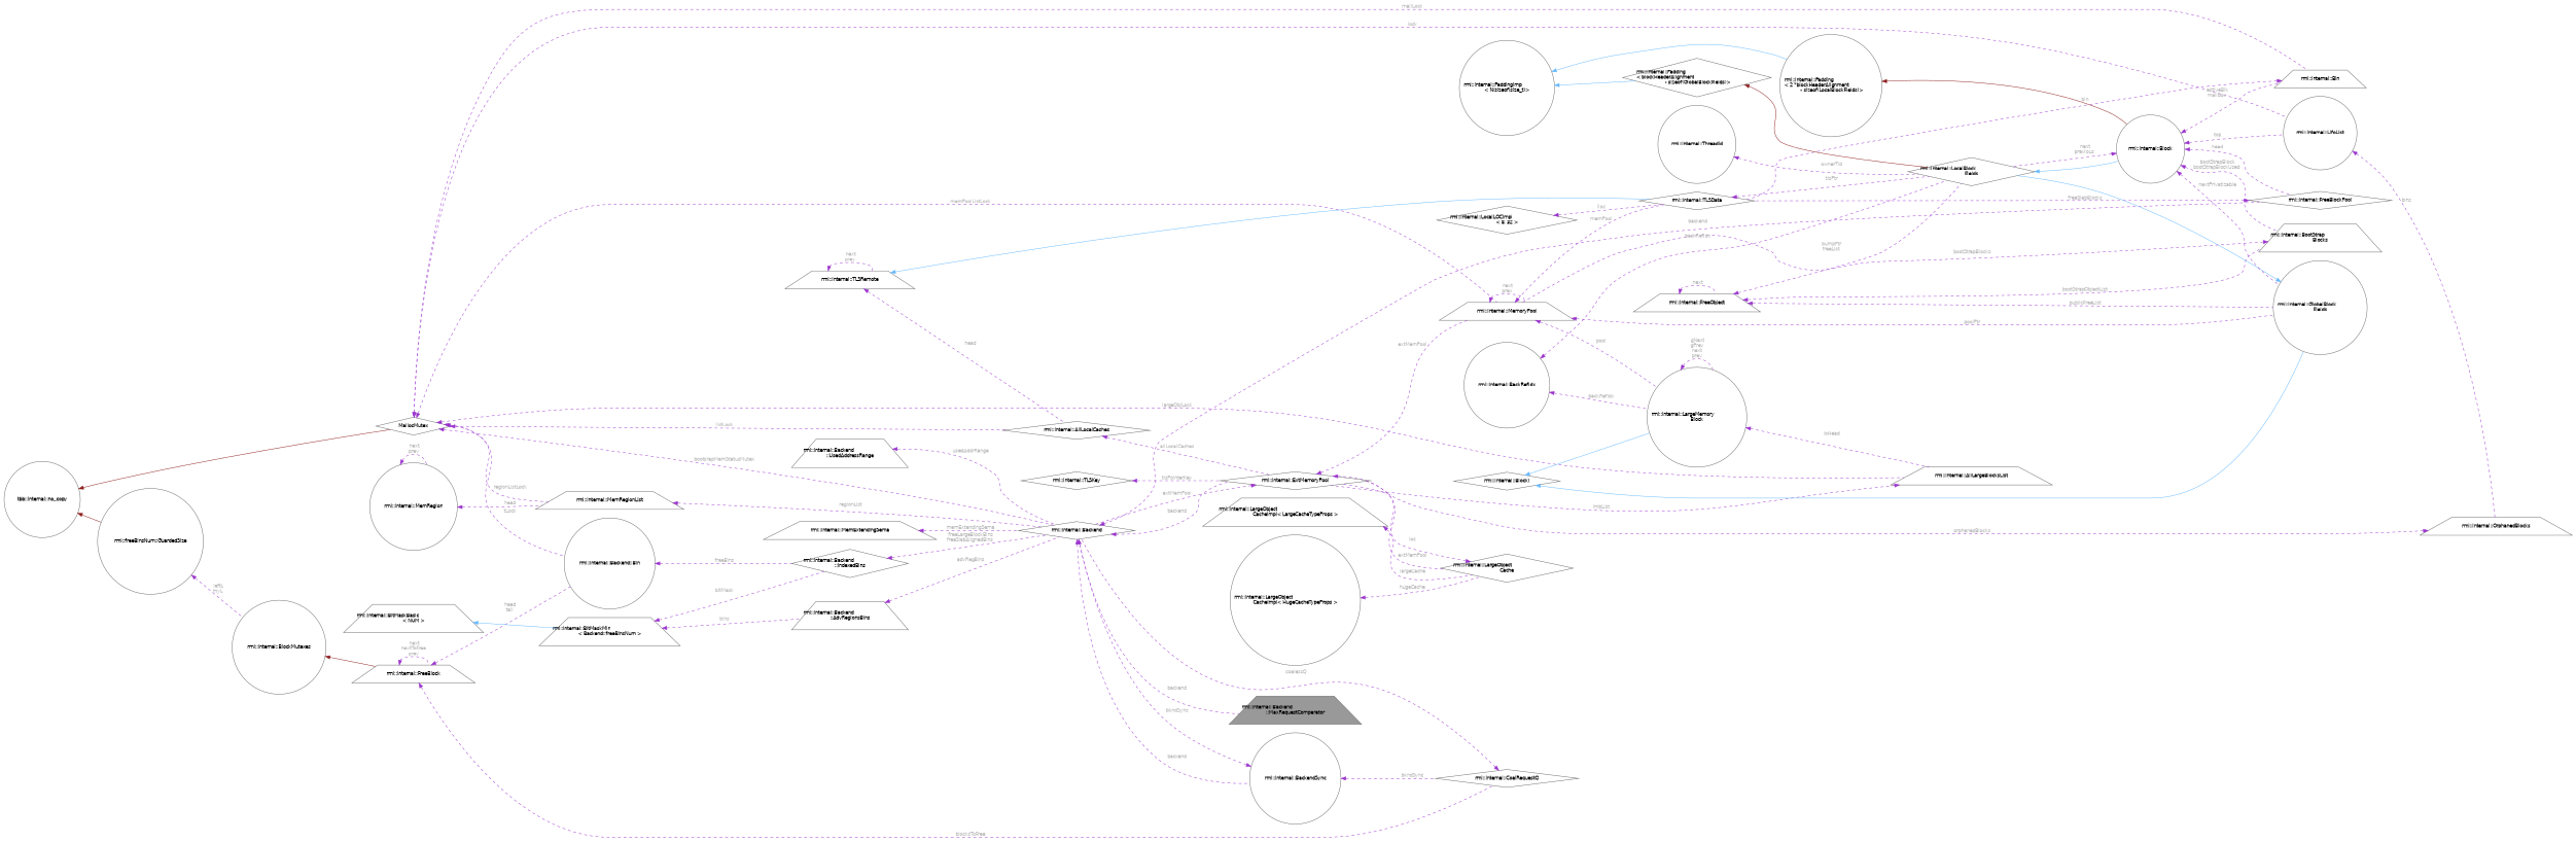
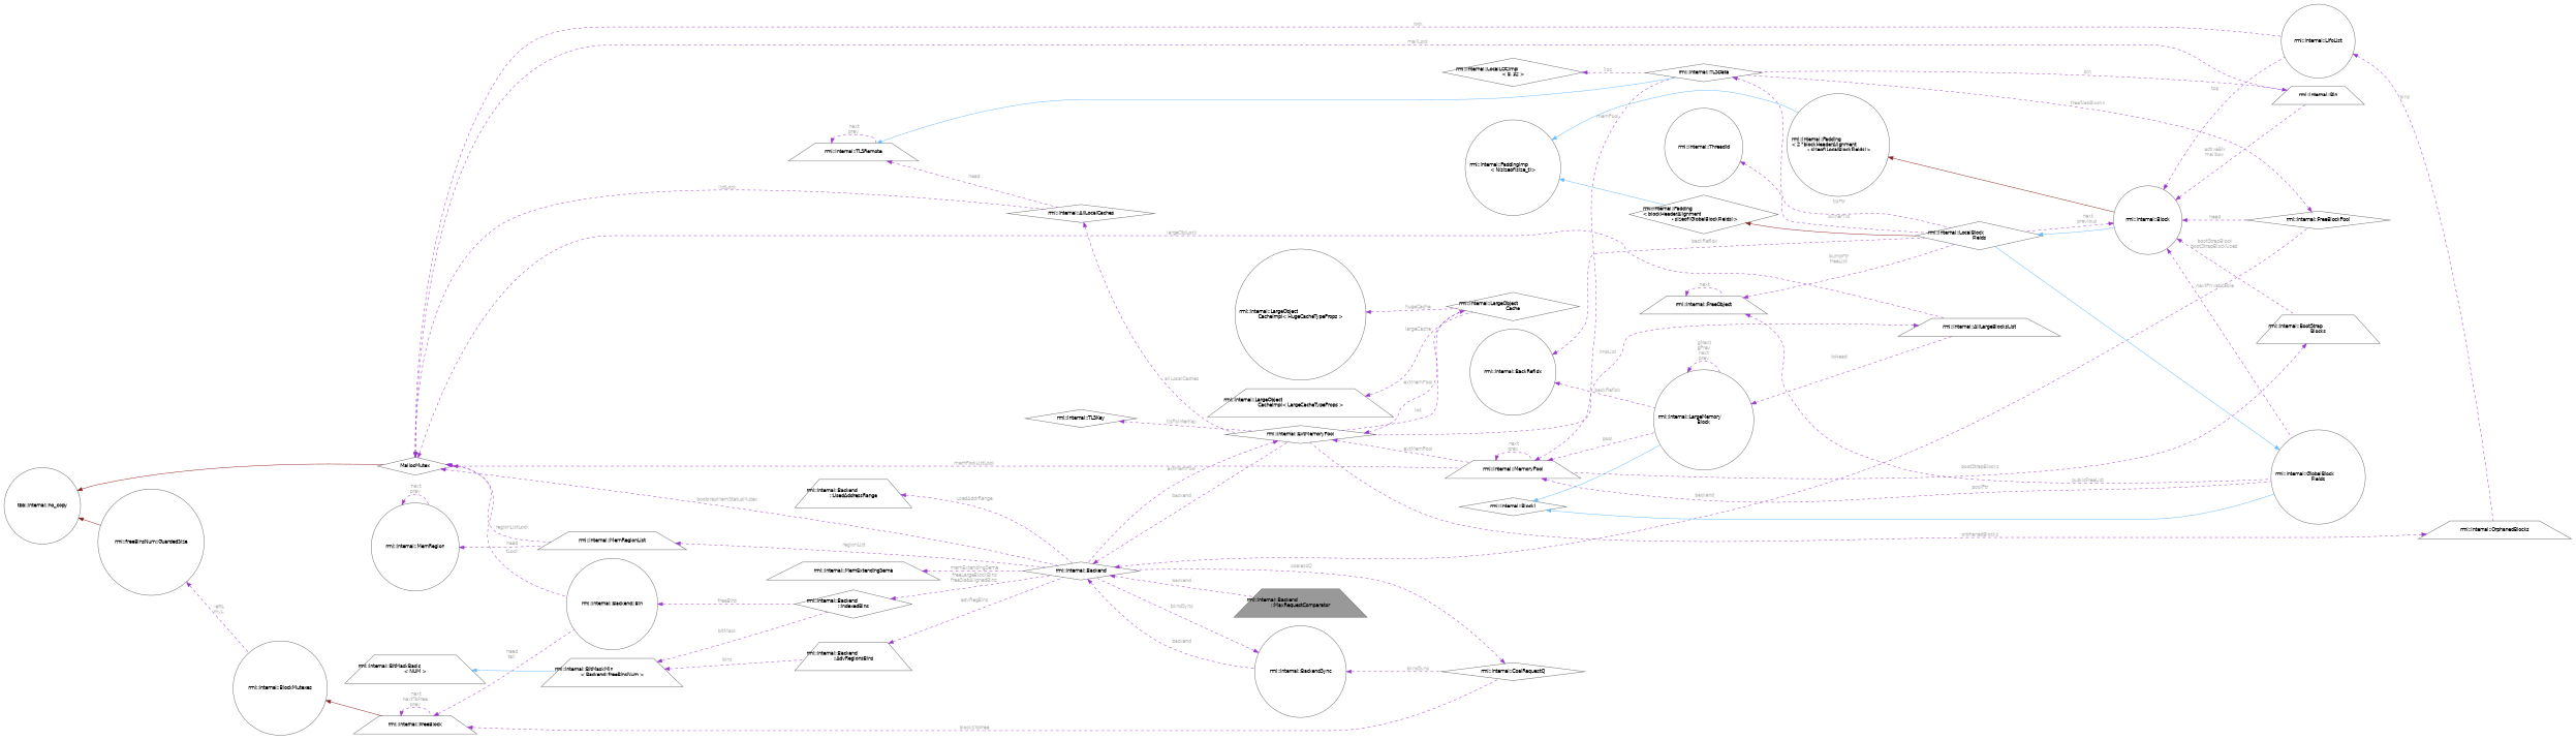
  digraph {
    rankdir=LR
    node [color=gray40 fillcolor=white fontname=Helvetica fontsize=10 shape=trapezium style=filled]
    edge [color=darkorchid3 dir=back fontcolor=grey fontname=Helvetica fontsize=10 labelfontname=Helvetica labelfontsize=10 style=dashed]
    n1 [fillcolor=grey60 fontcolor=black height=0.2 label="rml::internal::Backend\l::MaxRequestComparator" width=0.4]
    n2 [height=0.2 label="rml::internal::Backend" shape=diamond width=0.4]
    n3 [height=0.2 label="rml::internal::ExtMemoryPool" shape=diamond width=0.4]
    n4 [height=0.2 label="rml::internal::FreeBlockPool" shape=diamond width=0.4]
    n5 [height=0.2 label="rml::internal::BackendSync" shape=circle width=0.4]
    n6 [height=0.2 label="rml::internal::LargeObject\lCache" shape=diamond width=0.4]
    n7 [height=0.2 label="rml::internal::MemoryPool" width=0.4]
    n8 [height=0.2 label="rml::internal::TLSData" shape=diamond width=0.4]
    n9 [height=0.2 label="rml::internal::CoalRequestQ" shape=diamond width=0.4]
    n10 [height=0.2 label="rml::internal::GlobalBlock\lFields" shape=circle width=0.4]
    n11 [height=0.2 label="rml::internal::LargeMemory\lBlock" shape=circle width=0.4]
    n12 [height=0.2 label="rml::internal::LargeObject\lCacheImpl\< HugeCacheTypeProps \>" shape=circle width=0.4]
    n13 [height=0.2 label="rml::internal::LargeObject\lCacheImpl\< LargeCacheTypeProps \>" width=0.4]
    n14 [height=0.2 label="rml::internal::AllLocalCaches" shape=diamond width=0.4]
    n15 [height=0.2 label="rml::internal::TLSRemote" width=0.4]
    n16 [height=0.2 label="rml::internal::LocalBlock\lFields" shape=diamond width=0.4]
    n17 [height=0.2 label=MallocMutex shape=diamond width=0.4]
    n18 [height=0.2 label="rml::internal::LifoList" shape=circle width=0.4]
    n19 [height=0.2 label="rml::internal::Bin" width=0.4]
    n20 [height=0.2 label="rml::internal::AllLargeBlocksList" width=0.4]
    n21 [height=0.2 label="rml::internal::MemRegionList" width=0.4]
    n22 [height=0.2 label="rml::internal::Backend::Bin" shape=circle width=0.4]
    n23 [height=0.2 label="rml::internal::OrphanedBlocks" width=0.4]
    n24 [height=0.2 label="rml::internal::BootStrap\lBlocks" width=0.4]
    n25 [height=0.2 label="rml::internal::Backend\l::IndexedBins" shape=diamond width=0.4]
    n26 [height=0.2 label="tbb::internal::no_copy" shape=circle width=0.4]
    n27 [height=0.2 label="rml::freeBinsNum::GuardedSize" shape=circle width=0.4]
    n28 [height=0.2 label="rml::internal::BlockMutexes" shape=circle width=0.4]
    n29 [height=0.2 label="rml::internal::Block" shape=circle width=0.4]
    n30 [height=0.2 label="rml::internal::BlockI" shape=diamond width=0.4]
    n31 [height=0.2 label="rml::internal::FreeObject" width=0.4]
    n32 [height=0.2 label="rml::internal::Padding\l\< blockHeaderAlignment\l - sizeof(GlobalBlockFields)\>" shape=diamond width=0.4]
    n33 [height=0.2 label="rml::internal::PaddingImpl\l\< N/sizeof(size_t)\>" shape=circle width=0.4]
    n34 [height=0.2 label="rml::internal::Padding\l\< 2 *blockHeaderAlignment\l - sizeof(LocalBlockFields)\>" shape=circle width=0.4]
    n35 [height=0.2 label="rml::internal::LocalLOCImpl\l\< 8, 32 \>" shape=diamond width=0.4]
    n36 [height=0.2 label="rml::internal::ThreadId" shape=circle width=0.4]
    n37 [height=0.2 label="rml::internal::BackRefIdx" shape=circle width=0.4]
    n38 [height=0.2 label="rml::internal::TLSKey" shape=diamond width=0.4]
    n39 [height=0.2 label="rml::internal::MemRegion" shape=circle width=0.4]
    n40 [height=0.2 label="rml::internal::FreeBlock" width=0.4]
    n41 [height=0.2 label="rml::internal::MemExtendingSema" width=0.4]
    n42 [height=0.2 label="rml::internal::Backend\l::UsedAddressRange" width=0.4]
    n43 [height=0.2 label="rml::internal::Backend\l::AdvRegionsBins" width=0.4]
    n44 [height=0.2 label="rml::internal::BitMaskMin\l\< Backend::freeBinsNum \>" width=0.4]
    n45 [height=0.2 label="rml::internal::BitMaskBasic\l\< NUM \>" width=0.4]
    n2 -> n1 [label=" backend"]
    n2 -> n3 [label=" backend"]
    n2 -> n4 [label=" backend"]
    n2 -> n5 [label=" backend"]
    n3 -> n2 [label=" extMemPool"]
    n3 -> n6 [label=" extMemPool"]
    n3 -> n7 [label=" extMemPool"]
    n4 -> n8 [label=" freeSlabBlocks"]
    n5 -> n2 [label=" bkndSync"]
    n5 -> n9 [label=" bkndSync"]
    n6 -> n3 [label=" loc"]
    n7 -> n7 [label=" next\nprev"]
    n7 -> n8 [label=" memPool"]
    n7 -> n10 [label=" poolPtr"]
    n7 -> n11 [label=" pool"]
    n8 -> n16 [label=" tlsPtr"]
    n9 -> n2 [label=" coalescQ"]
    n10 -> n16 [color=steelblue1 style=solid fontcolor=""]
    n11 -> n11 [label=" gNext\ngPrev\nnext\nprev"]
    n11 -> n20 [label=" loHead"]
    n12 -> n6 [label=" hugeCache"]
    n13 -> n6 [label=" largeCache"]
    n14 -> n3 [label=" allLocalCaches"]
    n15 -> n8 [color=steelblue1 style=solid fontcolor=""]
    n15 -> n14 [label=" head"]
    n15 -> n15 [label=" next\nprev"]
    n16 -> n29 [color=steelblue1 style=solid fontcolor=""]
    n17 -> n2 [label=" bootsrapMemStatusMutex"]
    n17 -> n7 [label=" memPoolListLock"]
    n17 -> n14 [label=" listLock"]
    n17 -> n18 [label=" lock"]
    n17 -> n19 [label=" mailLock"]
    n17 -> n20 [label=" largeObjLock"]
    n17 -> n21 [label=" regionListLock"]
    n17 -> n22 [label=" tLock"]
    n18 -> n23 [label=" bins"]
    n19 -> n8 [label=" bin"]
    n20 -> n3 [label=" lmbList"]
    n21 -> n2 [label=" regionList"]
    n22 -> n25 [label=" freeBins"]
    n23 -> n3 [label=" orphanedBlocks"]
    n24 -> n7 [label=" bootStrapBlocks"]
    n25 -> n2 [label=" freeLargeBlockBins\nfreeSlabAlignedBins"]
    n26 -> n17 [color=firebrick4 style=solid fontcolor=""]
    n26 -> n27 [color=firebrick4 style=solid fontcolor=""]
    n27 -> n28 [label=" leftL\nmyL"]
    n28 -> n40 [color=firebrick4 style=solid fontcolor=""]
    n29 -> n4 [label=" head"]
    n29 -> n10 [label=" nextPrivatizable"]
    n29 -> n16 [label=" next\nprevious"]
    n29 -> n18 [label=" top"]
    n29 -> n19 [label=" activeBlk\nmailbox"]
    n29 -> n24 [label=" bootStrapBlock\nbootStrapBlockUsed"]
    n30 -> n10 [color=steelblue1 style=solid fontcolor=""]
    n30 -> n11 [color=steelblue1 style=solid fontcolor=""]
    n31 -> n10 [label=" publicFreeList"]
    n31 -> n16 [label=" bumpPtr\nfreeList"]
-   n31 -> n24 [label=" bootStrapObjectList"]
    n31 -> n31 [label=" next"]
    n32 -> n16 [color=firebrick4 style=solid fontcolor=""]
    n33 -> n32 [color=steelblue1 style=solid fontcolor=""]
    n33 -> n34 [color=steelblue1 style=solid fontcolor=""]
    n34 -> n29 [color=firebrick4 style=solid fontcolor=""]
    n35 -> n8 [label=" lloc"]
    n36 -> n16 [label=" ownerTid"]
    n37 -> n11 [label=" backRefIdx"]
    n37 -> n16 [label=" backRefIdx"]
    n38 -> n3 [label=" tlsPointerKey"]
    n39 -> n21 [label=" head"]
    n39 -> n39 [label=" next\nprev"]
    n40 -> n9 [label=" blocksToFree"]
    n40 -> n22 [label=" head\ntail"]
    n40 -> n40 [label=" next\nnextToFree\nprev"]
    n41 -> n2 [label=" memExtendingSema"]
    n42 -> n2 [label=" usedAddrRange"]
    n43 -> n2 [label=" advRegBins"]
    n44 -> n25 [label=" bitMask"]
    n44 -> n43 [label=" bins"]
    n45 -> n44 [color=steelblue1 style=solid fontcolor=""]
  }
